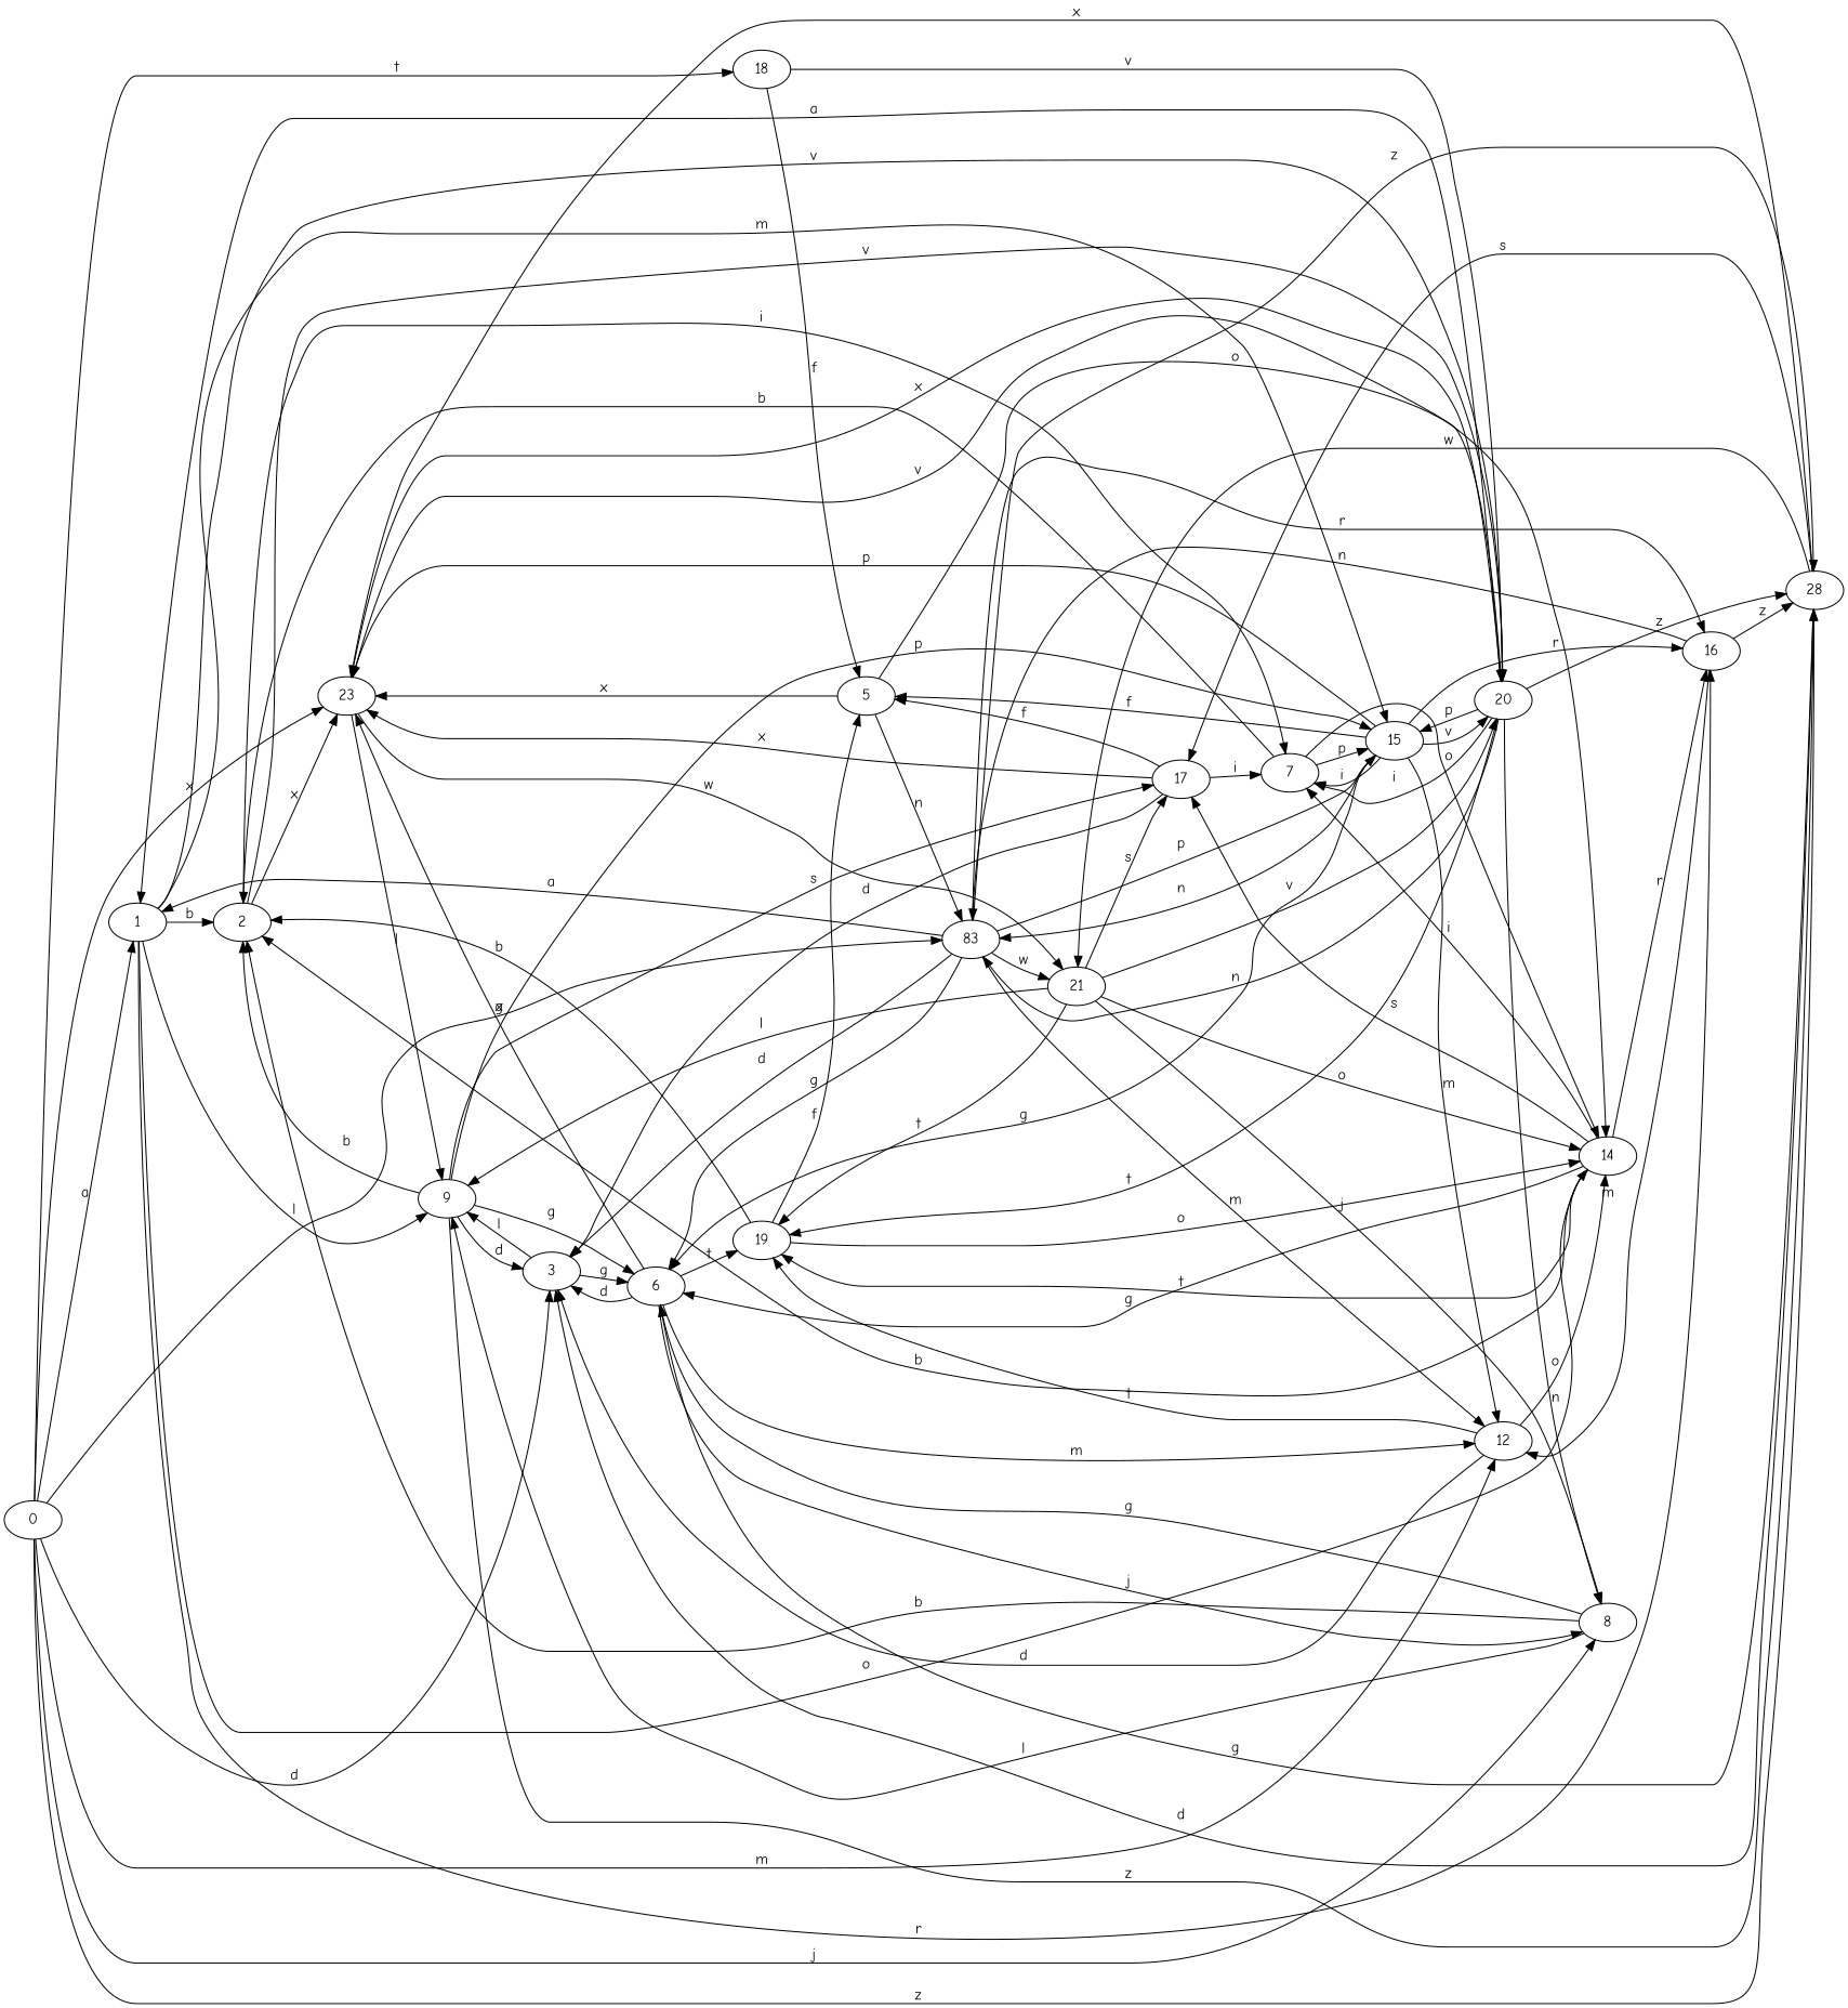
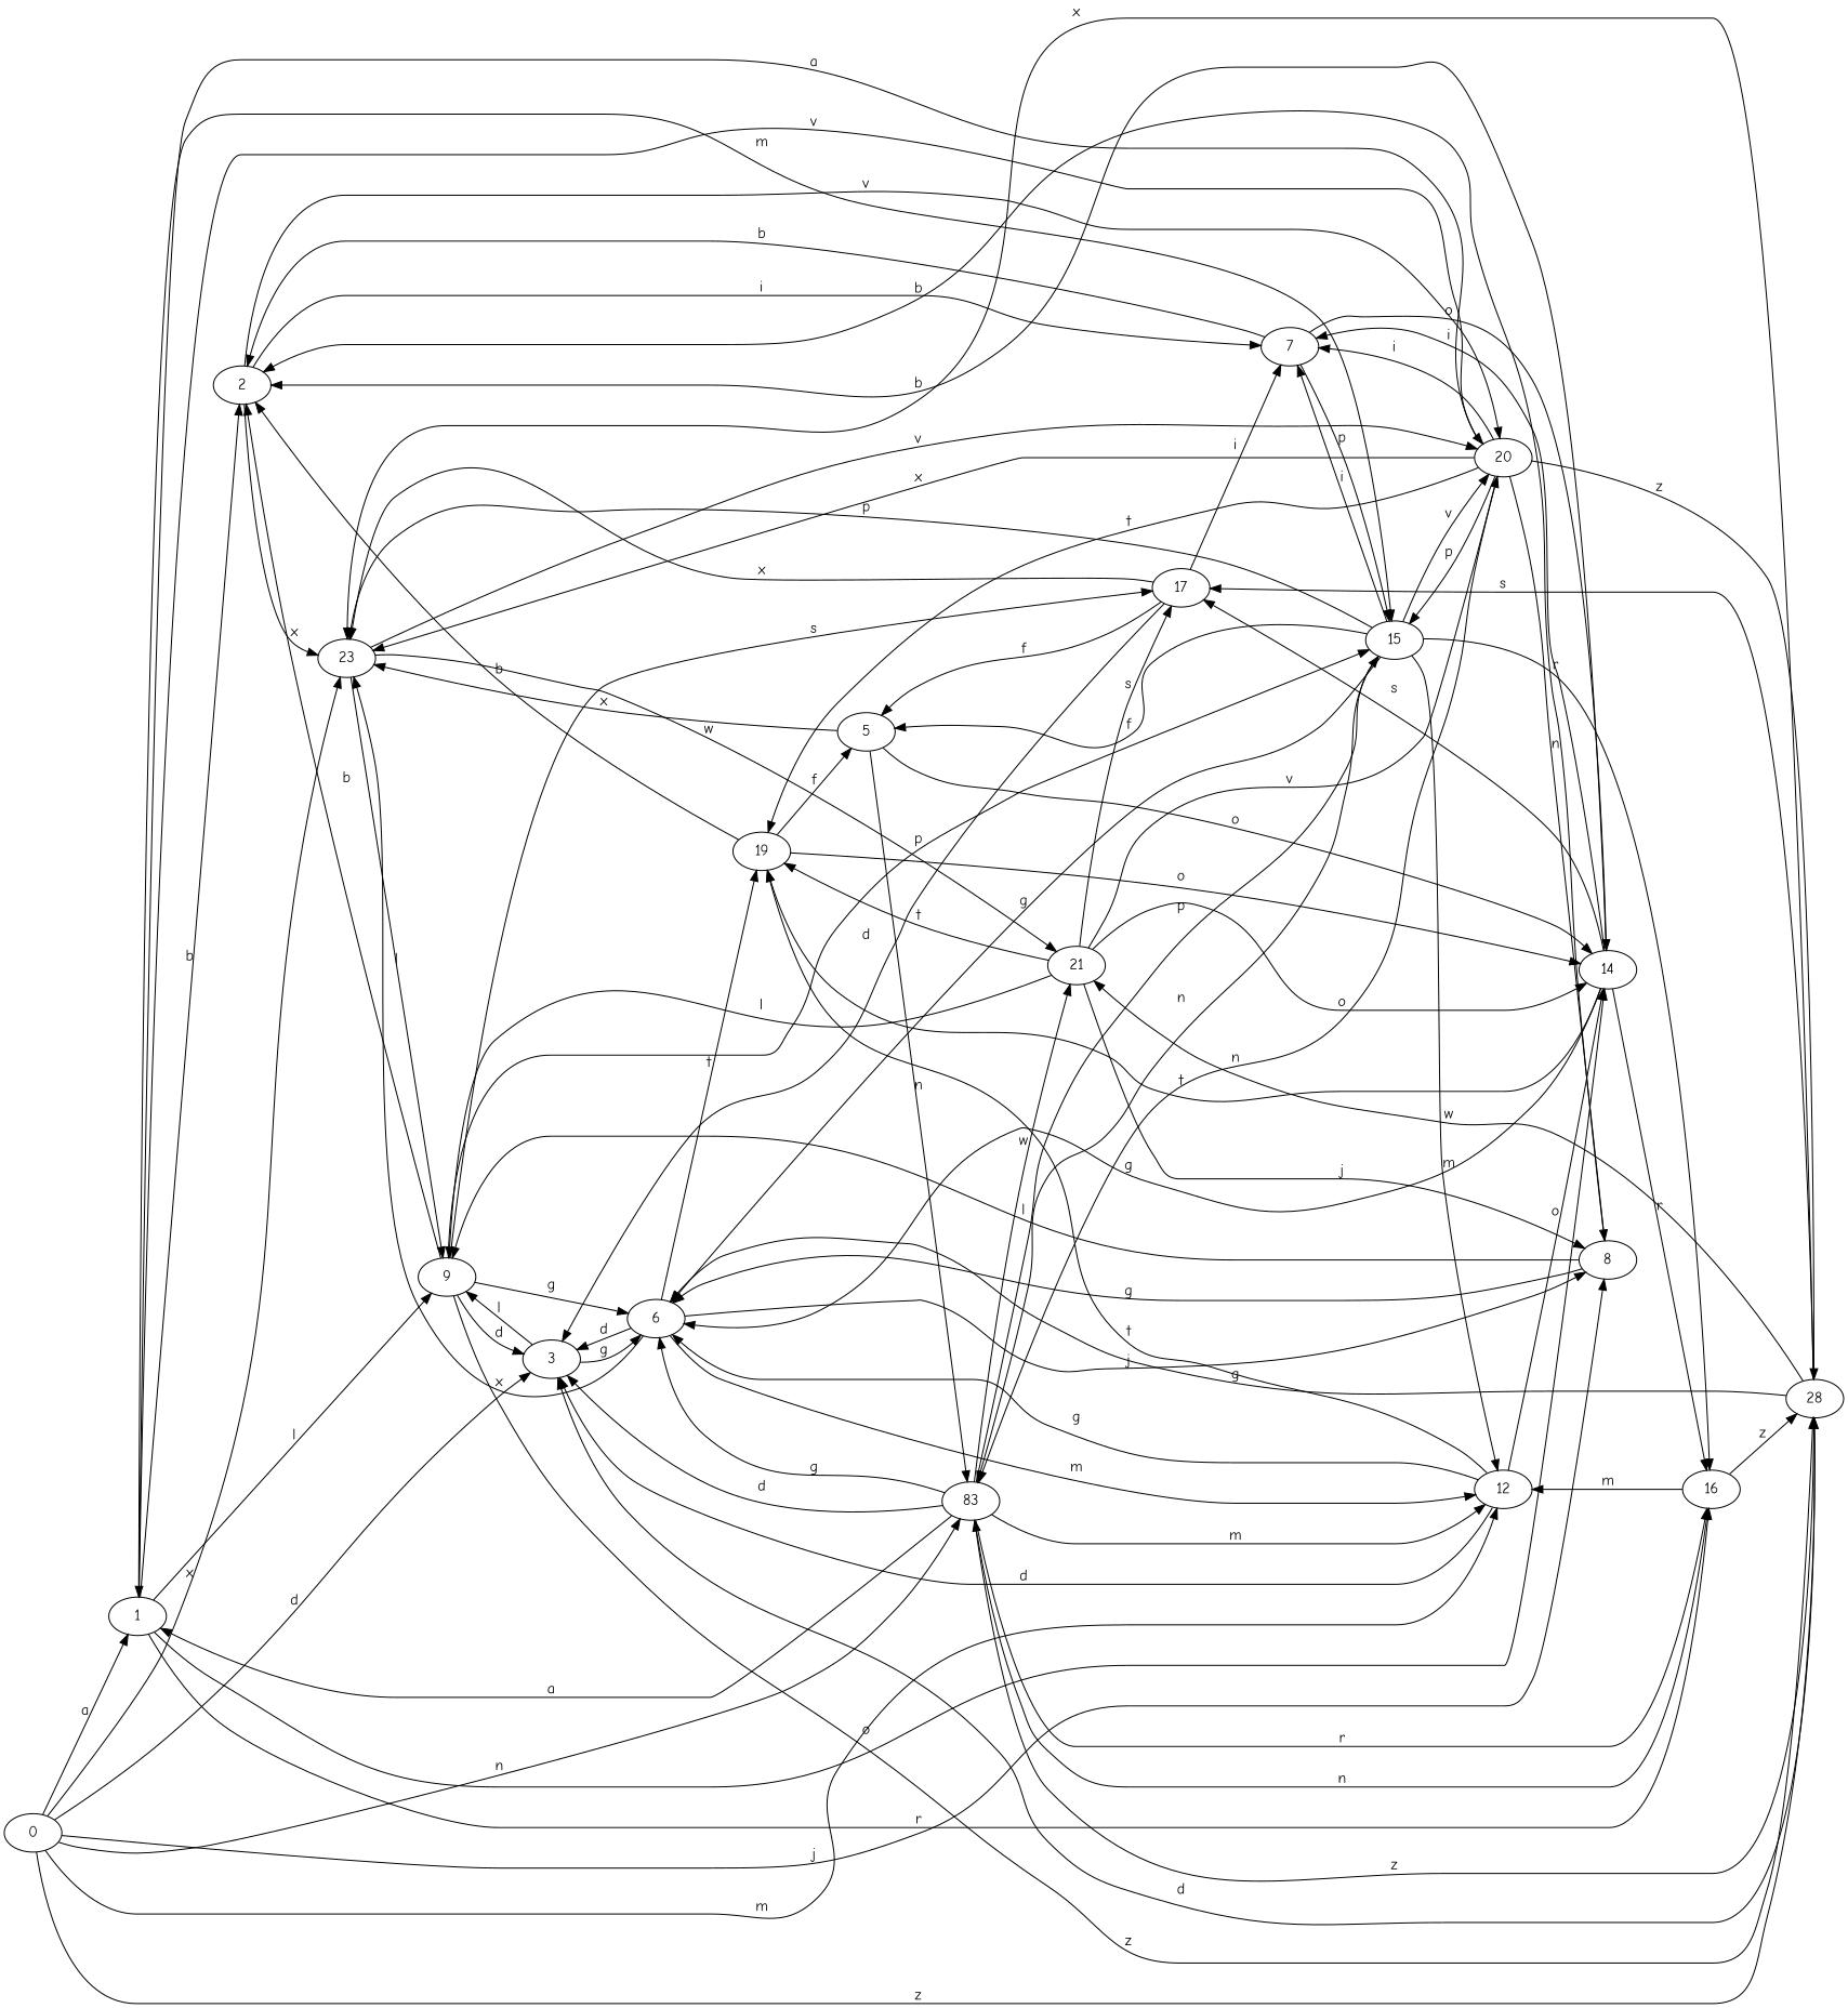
  strict digraph {
    fontname="Comic Neue"
    rankdir=LR
    node [fontname="Comic Neue"]
    edge [fontname="Comic Neue"]
    0
    1
    3
    8
    12
    n6 [label=83]
-   18
    23
    28
    2
    9
    14
    15
    16
    20
    6
    19
    21
    5
    17
    7
    0 -> 1 [label=a]
    0 -> 3 [label=d]
    0 -> 8 [label=j]
    0 -> 12 [label=m]
-   0 -> n6 [label=g]
-   0 -> 18 [label=t]
+   0 -> n6 [label=n]
    0 -> 23 [label=x]
    0 -> 28 [label=z]
    1 -> 2 [label=b]
    1 -> 9 [label=l]
    1 -> 14 [label=o]
    1 -> 15 [label=m]
    1 -> 16 [label=r]
    1 -> 20 [label=v]
    3 -> 9 [label=l]
    3 -> 6 [label=g]
    8 -> 2 [label=b]
    8 -> 9 [label=l]
    8 -> 6 [label=g]
    12 -> 3 [label=d]
    12 -> 14 [label=o]
+   12 -> 6 [label=g]
    12 -> 19 [label=t]
    n6 -> 1 [label=a]
    n6 -> 3 [label=d]
    n6 -> 12 [label=m]
    n6 -> 28 [label=z]
    n6 -> 15 [label=p]
    n6 -> 16 [label=r]
    n6 -> 6 [label=g]
    n6 -> 21 [label=w]
-   18 -> 20 [label=v]
-   18 -> 5 [label=f]
    23 -> 9 [label=l]
    23 -> 20 [label=v]
    23 -> 21 [label=w]
    28 -> 3 [label=d]
    28 -> 23 [label=x]
    28 -> 6 [label=g]
    28 -> 21 [label=w]
    28 -> 17 [label=s]
    2 -> 23 [label=x]
    2 -> 20 [label=v]
    2 -> 7 [label=i]
    9 -> 3 [label=d]
    9 -> 28 [label=z]
    9 -> 2 [label=b]
    9 -> 15 [label=p]
    9 -> 6 [label=g]
    9 -> 17 [label=s]
    14 -> 2 [label=b]
    14 -> 16 [label=r]
    14 -> 6 [label=g]
    14 -> 19 [label=t]
    14 -> 17 [label=s]
    14 -> 7 [label=i]
    15 -> 12 [label=m]
    15 -> n6 [label=n]
    15 -> 23 [label=p]
    15 -> 16 [label=r]
    15 -> 20 [label=v]
    15 -> 6 [label=g]
    15 -> 5 [label=f]
    15 -> 7 [label=i]
    16 -> 12 [label=m]
    16 -> n6 [label=n]
    16 -> 28 [label=z]
    20 -> 1 [label=a]
    20 -> 8 [label=n]
    20 -> n6 [label=n]
    20 -> 23 [label=x]
    20 -> 28 [label=z]
    20 -> 15 [label=p]
    20 -> 19 [label=t]
    20 -> 7 [label=i]
    6 -> 3 [label=d]
    6 -> 8 [label=j]
    6 -> 12 [label=m]
    6 -> 23 [label=x]
    6 -> 19 [label=t]
    19 -> 2 [label=b]
    19 -> 14 [label=o]
    19 -> 5 [label=f]
    21 -> 8 [label=j]
    21 -> 9 [label=l]
    21 -> 14 [label=o]
    21 -> 20 [label=v]
    21 -> 19 [label=t]
    21 -> 17 [label=s]
    5 -> n6 [label=n]
    5 -> 23 [label=x]
    5 -> 14 [label=o]
    17 -> 3 [label=d]
    17 -> 23 [label=x]
    17 -> 5 [label=f]
    17 -> 7 [label=i]
    7 -> 2 [label=b]
    7 -> 14 [label=o]
    7 -> 15 [label=p]
  }
